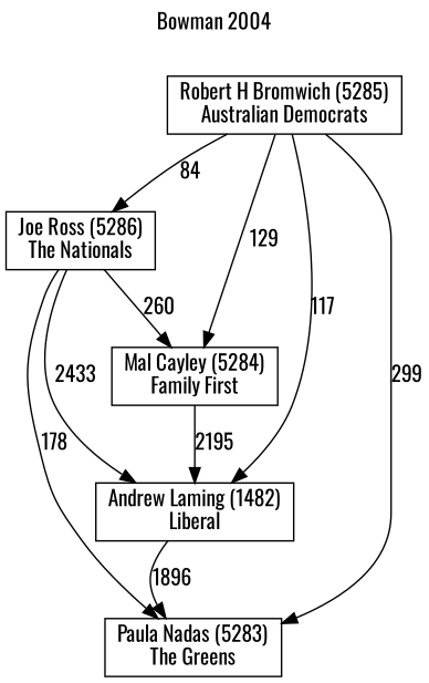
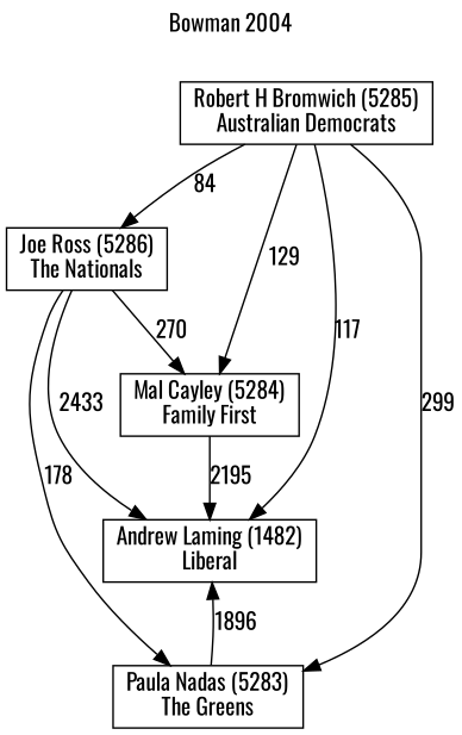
  digraph {
    fontname=Oswald
    label="Bowman 2004"
    labelloc=t
    mclimit=10
    node [fontname=Oswald shape=box]
    edge [fontname=Oswald]
    n1 [label="Andrew Laming (1482)\nLiberal"]
    n2 [label="Paula Nadas (5283)\nThe Greens"]
    n3 [label="Mal Cayley (5284)\nFamily First"]
    n4 [label="Joe Ross (5286)\nThe Nationals"]
    n5 [label="Robert H Bromwich (5285)\nAustralian Democrats"]
-   n1 -> n2 [label=1896]
+   n2 -> n1 [label=1896]
    n3 -> n1 [label=2195]
    n4 -> n1 [label=2433]
    n4 -> n2 [label=178]
-   n4 -> n3 [label=260]
+   n4 -> n3 [label=270]
    n5 -> n1 [label=117]
    n5 -> n2 [label=299]
    n5 -> n3 [label=129]
    n5 -> n4 [label=84]
  }
